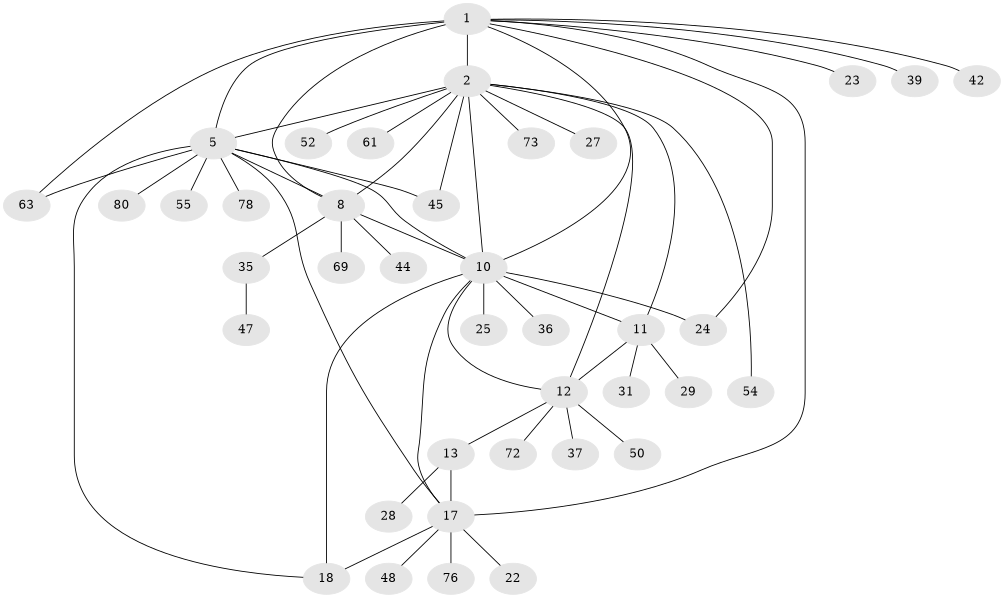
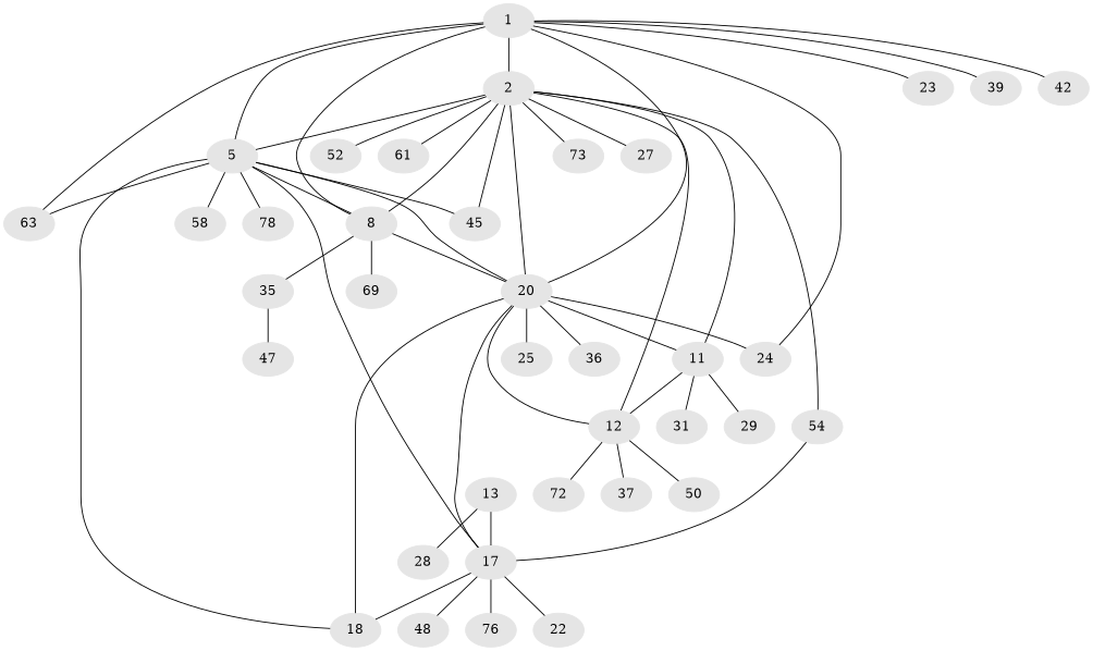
  graph {
    node [color=gray90 style=filled]
    1 [super="+7+3+4+26"]
    2 [super="+9+41+33+51"]
    5 [super="+6"]
    8 [super="+43+14"]
-   10 [super="+20+60"]
+   10 [super="+20+60" label=20]
    17
    23
    24 [super="+70"]
    39 [super="+40"]
    42
    63
    11
    12
    27 [super="+77"]
    45
    52
    54
    61 [super="+74"]
    73
    18 [super="+21+46+62"]
-   58 [label=55]
+   58
    78
-   80
    35
-   44
    69
    25 [super="+75"]
    36
    22 [super="+71"]
    48 [super="+79"]
    76
    29
    31 [super="+56"]
    13 [super="+32+49"]
    37
    50
    72
    28
    47 [super="+66"]
    1 -- 2 [weight=3]
    1 -- 5 [weight=3]
    1 -- 8 [weight=2]
    1 -- 10
-   1 -- 17
+   54 -- 17
    1 -- 23
    1 -- 24
    1 -- 39
    1 -- 42
    1 -- 63
    2 -- 5
    2 -- 8 [weight=2]
    2 -- 10
    2 -- 11
    2 -- 12
    2 -- 27
    2 -- 45
    2 -- 52
    2 -- 54
    2 -- 61
    2 -- 73
    5 -- 8 [weight=2]
    5 -- 10
    5 -- 17
    5 -- 63
    5 -- 45 [weight=2]
    5 -- 18
    5 -- 58
    5 -- 78
-   5 -- 80
    8 -- 10
    8 -- 35
-   8 -- 44
    8 -- 69
    10 -- 17
    10 -- 24
    10 -- 11
    10 -- 12
    10 -- 18
    10 -- 25
    10 -- 36
    17 -- 18
    17 -- 22
    17 -- 48
    17 -- 76
    11 -- 12
    11 -- 29
    11 -- 31
-   12 -- 13
    12 -- 37
    12 -- 50
    12 -- 72
    35 -- 47
    13 -- 17
    13 -- 28
  }
